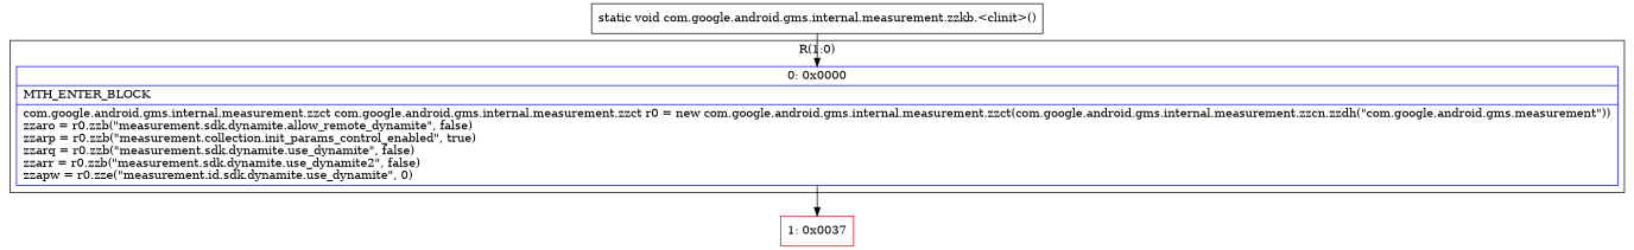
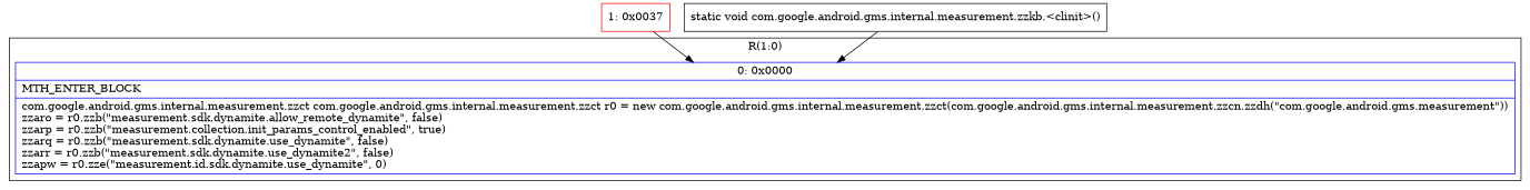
  digraph {
    node [shape=record]
    n1 [color=blue label="{0\:\ 0x0000|MTH_ENTER_BLOCK\l|com.google.android.gms.internal.measurement.zzct com.google.android.gms.internal.measurement.zzct r0 = new com.google.android.gms.internal.measurement.zzct(com.google.android.gms.internal.measurement.zzcn.zzdh(\"com.google.android.gms.measurement\"))\lzzaro = r0.zzb(\"measurement.sdk.dynamite.allow_remote_dynamite\", false)\lzzarp = r0.zzb(\"measurement.collection.init_params_control_enabled\", true)\lzzarq = r0.zzb(\"measurement.sdk.dynamite.use_dynamite\", false)\lzzarr = r0.zzb(\"measurement.sdk.dynamite.use_dynamite2\", false)\lzzapw = r0.zze(\"measurement.id.sdk.dynamite.use_dynamite\", 0)\l}"]
    n2 [color=red label="{1\:\ 0x0037}"]
    n3 [label="{static void com.google.android.gms.internal.measurement.zzkb.\<clinit\>() }"]
    subgraph cluster_1 {
      label="R(1:0)"
      n1
    }
-   n1 -> n2
+   n2 -> n1
    n3 -> n1
  }
